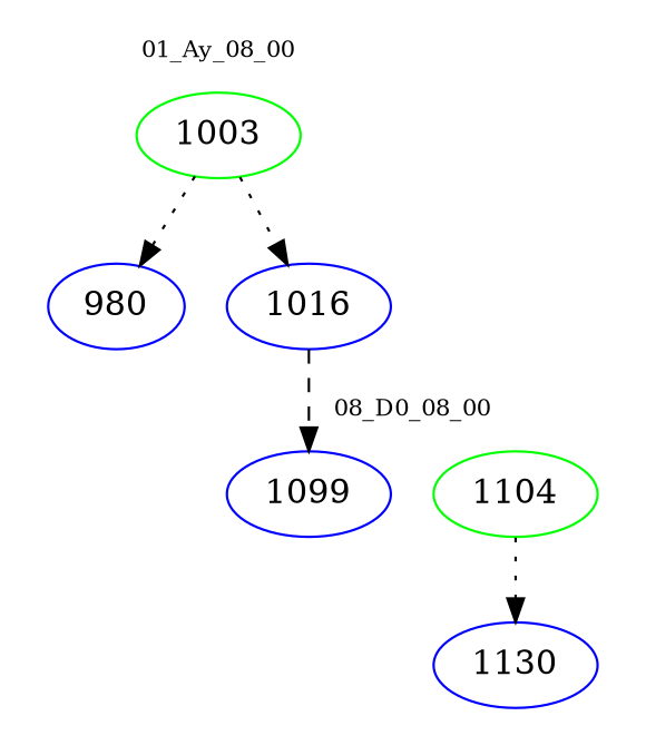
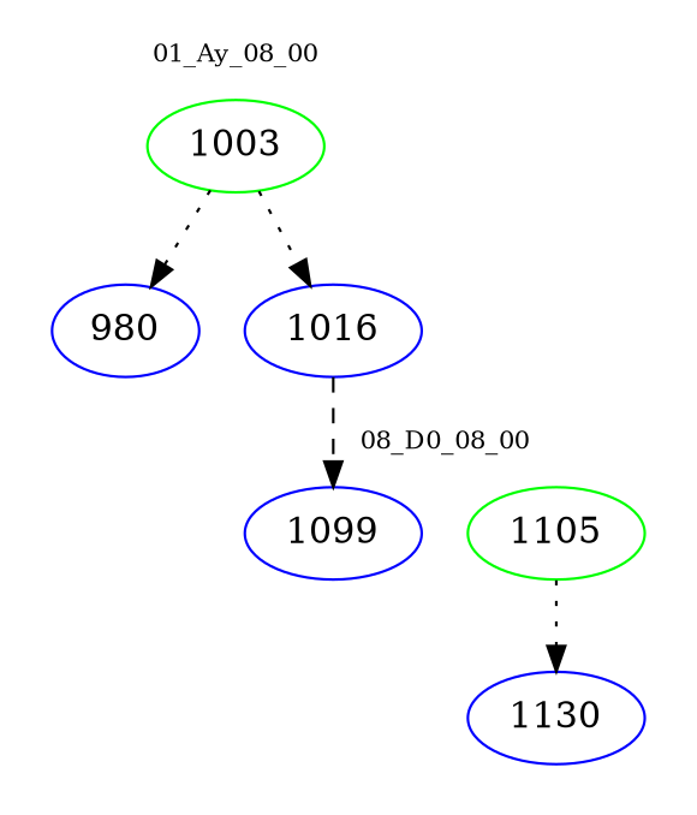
  digraph {
    node [color=blue]
    edge [color=black style=dotted]
    n1 [color=green label=1003]
    n2 [label=980]
    n3 [label=1016]
-   n4 [color=green label=1104]
+   n4 [color=green label=1105]
    n5 [label=1099]
    n6 [label=1130]
    subgraph cluster_1 {
      color=white
      fontsize=10
      label="01_Ay_08_00"
      n1
      n2
      n3
    }
    subgraph cluster_2 {
      color=white
      fontsize=10
      label="08_D0_08_00"
      n4
      n5
      n6
    }
    n1 -> n2
    n1 -> n3
    n3 -> n5 [style=dashed]
    n4 -> n6
  }
